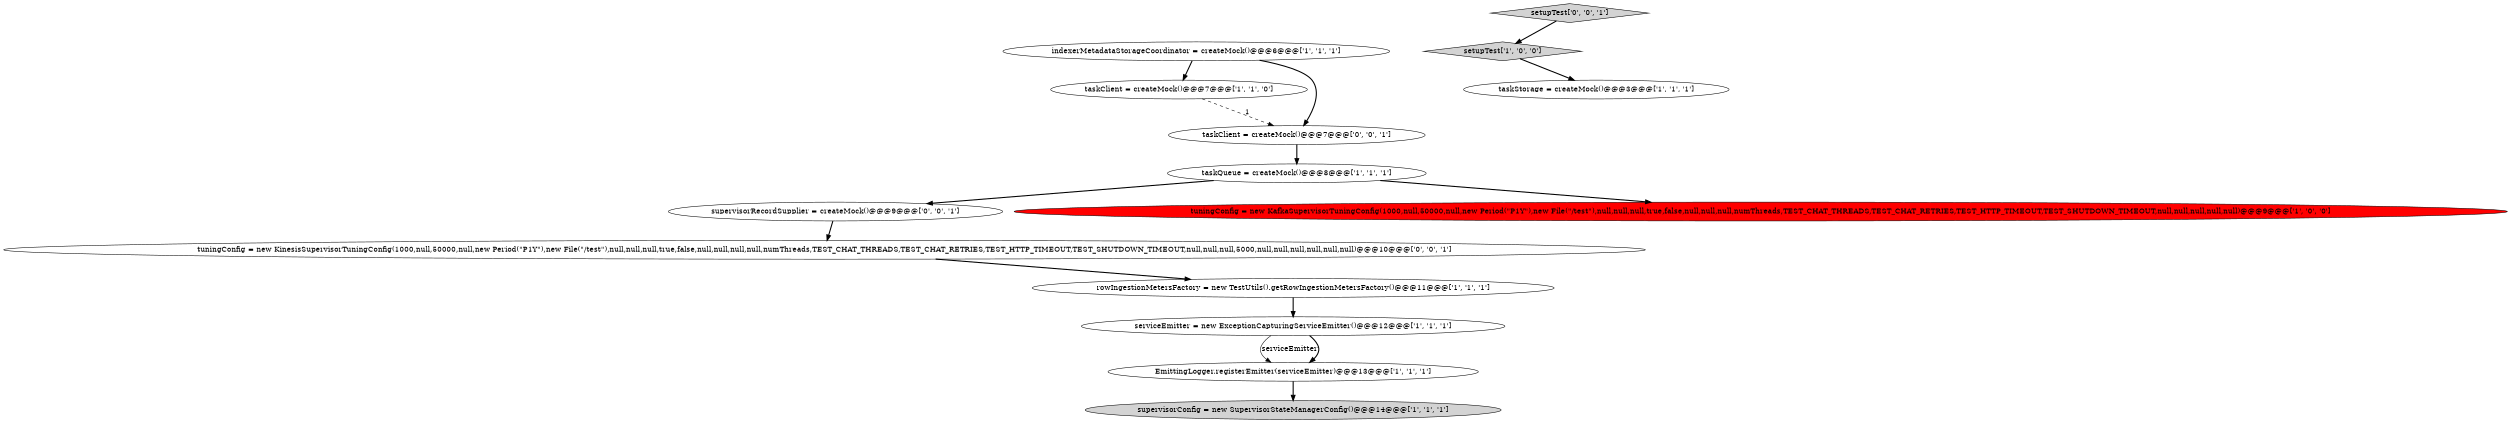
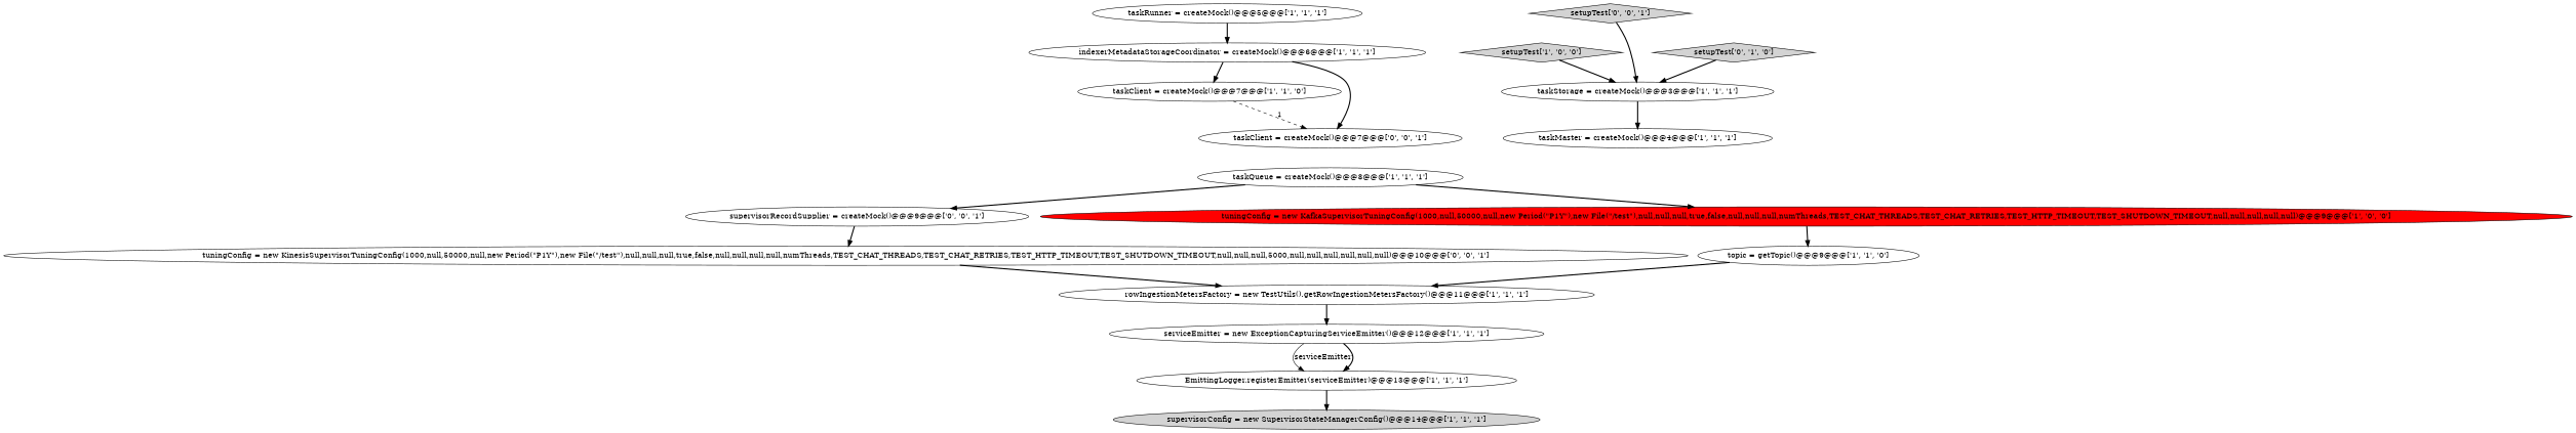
  digraph {
    node [fillcolor=white shape=ellipse style=filled]
    edge [style=bold]
    n1 [label="supervisorRecordSupplier = createMock()@@@9@@@['0', '0', '1']"]
    n2 [label="tuningConfig = new KinesisSupervisorTuningConfig(1000,null,50000,null,new Period(\"P1Y\"),new File(\"/test\"),null,null,null,true,false,null,null,null,null,numThreads,TEST_CHAT_THREADS,TEST_CHAT_RETRIES,TEST_HTTP_TIMEOUT,TEST_SHUTDOWN_TIMEOUT,null,null,null,5000,null,null,null,null,null,null)@@@10@@@['0', '0', '1']"]
    n3 [label="rowIngestionMetersFactory = new TestUtils().getRowIngestionMetersFactory()@@@11@@@['1', '1', '1']"]
+   n4 [label="taskRunner = createMock()@@@5@@@['1', '1', '1']"]
    n5 [label="indexerMetadataStorageCoordinator = createMock()@@@6@@@['1', '1', '1']"]
    n6 [label="taskClient = createMock()@@@7@@@['1', '1', '0']"]
    n7 [label="taskClient = createMock()@@@7@@@['0', '0', '1']"]
    n8 [label="serviceEmitter = new ExceptionCapturingServiceEmitter()@@@12@@@['1', '1', '1']"]
    n9 [label="EmittingLogger.registerEmitter(serviceEmitter)@@@13@@@['1', '1', '1']"]
    n10 [fillcolor=lightgray label="supervisorConfig = new SupervisorStateManagerConfig()@@@14@@@['1', '1', '1']"]
+   n11 [label="taskMaster = createMock()@@@4@@@['1', '1', '1']"]
    n12 [label="taskQueue = createMock()@@@8@@@['1', '1', '1']"]
    n13 [fillcolor=red label="tuningConfig = new KafkaSupervisorTuningConfig(1000,null,50000,null,new Period(\"P1Y\"),new File(\"/test\"),null,null,null,true,false,null,null,null,numThreads,TEST_CHAT_THREADS,TEST_CHAT_RETRIES,TEST_HTTP_TIMEOUT,TEST_SHUTDOWN_TIMEOUT,null,null,null,null,null)@@@9@@@['1', '0', '0']"]
+   n14 [label="topic = getTopic()@@@9@@@['1', '1', '0']"]
    n15 [fillcolor=lightgray label="setupTest['1', '0', '0']" shape=diamond]
    n16 [label="taskStorage = createMock()@@@3@@@['1', '1', '1']"]
    n17 [fillcolor=lightgray label="setupTest['0', '0', '1']" shape=diamond]
+   n18 [fillcolor=lightgray label="setupTest['0', '1', '0']" shape=diamond]
    n1 -> n2
    n2 -> n3
    n3 -> n8
+   n4 -> n5
    n5 -> n6
    n5 -> n7
    n6 -> n7 [label=1 style=dashed]
-   n7 -> n12
    n8 -> n9 [label=serviceEmitter style=solid]
    n8 -> n9
    n9 -> n10
    n12 -> n1
    n12 -> n13
+   n13 -> n14
+   n14 -> n3
    n15 -> n16
-   n17 -> n15
+   n16 -> n11
+   n17 -> n16
+   n18 -> n16
  }
